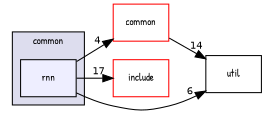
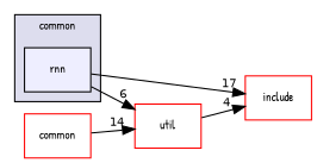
  digraph {
    compound=true
    fontname="Patrick Hand"
    rankdir=LR
    node [fillcolor=white fontname="Patrick Hand" fontsize=10 shape=box style=filled]
    edge [fontname="Patrick Hand" headlabel=4 labeldistance=1.5 labelfontname=Helvetica labelfontsize=10]
    n1 [fillcolor="#eeeeff" label=rnn pencolor=black]
    n2 [color=red label=common]
    n3 [color=red label=include]
-   n4 [label=util fillcolor="" style=""]
+   n4 [label=util color=red fillcolor="" style=""]
    subgraph cluster_1 {
      bgcolor="#ddddee"
      fontsize=10
      label=common
      pencolor=black
      n1
    }
-   n1 -> n2
    n1 -> n3 [headlabel=17]
    n1 -> n4 [headlabel=6]
    n2 -> n4 [headlabel=14]
+   n4 -> n3
  }
